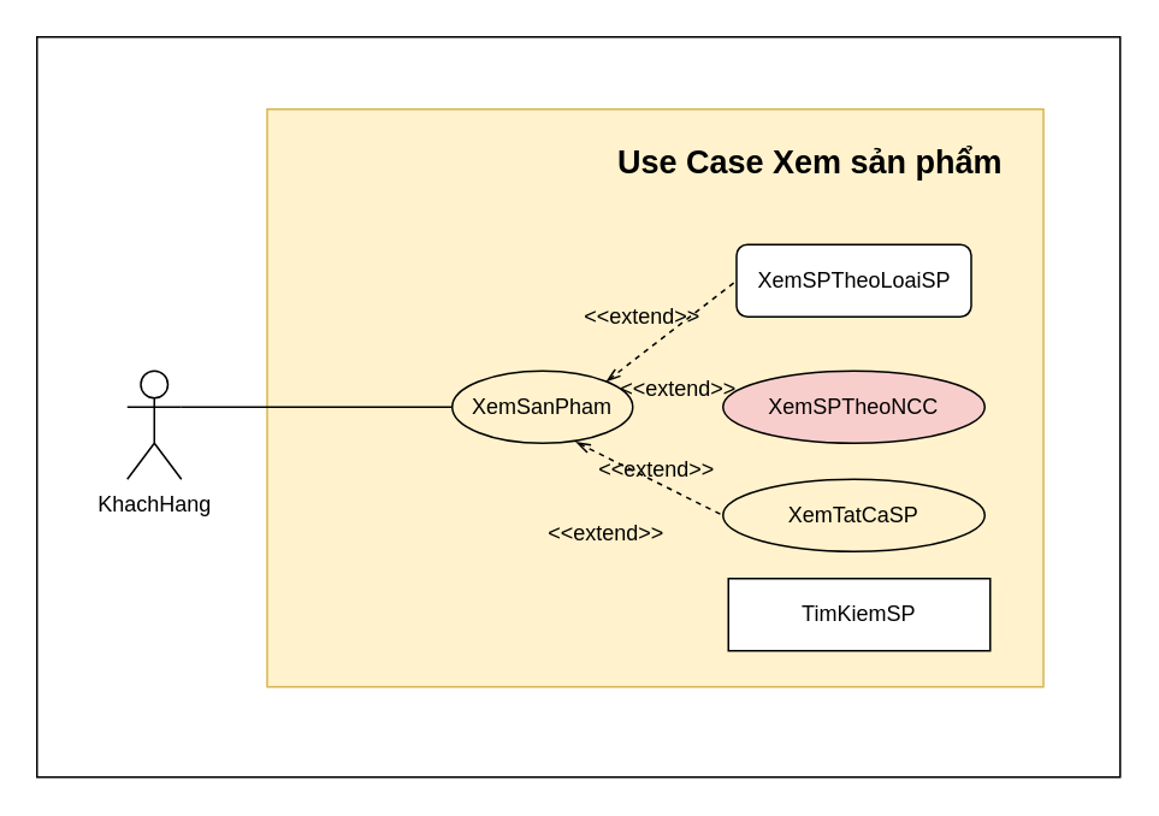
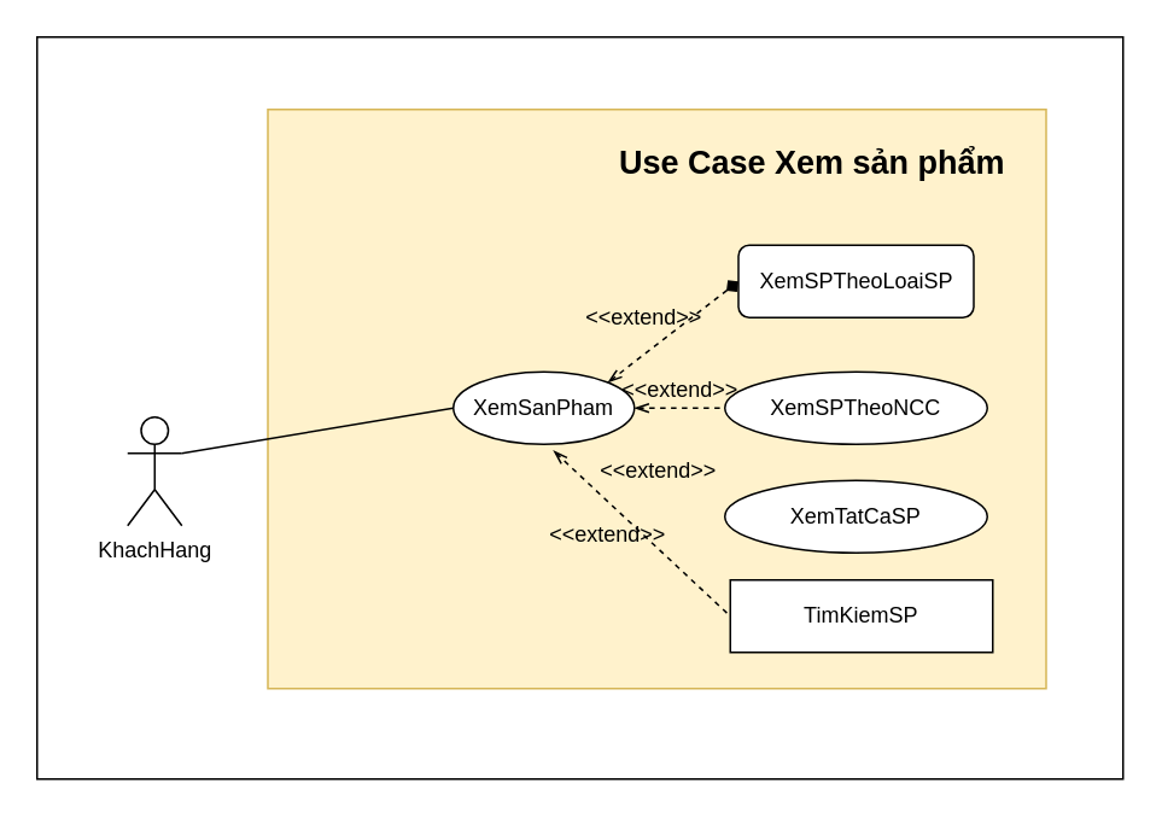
  <mxCell id="0" />
  <mxCell id="1" parent="0" />
  <mxCell id="2" value="" style="rounded=0;whiteSpace=wrap;html=1;fontSize=18;" parent="1" vertex="1"><mxGeometry x="20" y="20" width="600" height="410" as="geometry" /></mxCell>
  <mxCell id="3" value="" style="rounded=0;whiteSpace=wrap;html=1;fillColor=#fff2cc;strokeColor=#d6b656;" parent="1" vertex="1"><mxGeometry x="147.5" y="60" width="430" height="320" as="geometry" /></mxCell>
- <mxCell id="4" value="KhachHang" style="shape=umlActor;verticalLabelPosition=bottom;verticalAlign=top;html=1;" parent="1" vertex="1"><mxGeometry x="70" y="205" width="30" height="60" as="geometry" /></mxCell>
- <mxCell id="5" value="XemSanPham" style="ellipse;whiteSpace=wrap;html=1;fillColor=#fff2cc;" parent="1" vertex="1"><mxGeometry x="250" y="205" width="100" height="40" as="geometry" /></mxCell>
+ <mxCell id="4" value="KhachHang" style="shape=umlActor;verticalLabelPosition=bottom;verticalAlign=top;html=1;" parent="1" vertex="1"><mxGeometry x="70" y="230" width="30" height="60" as="geometry" /></mxCell>
+ <mxCell id="5" value="XemSanPham" style="ellipse;whiteSpace=wrap;html=1;" parent="1" vertex="1"><mxGeometry x="250" y="205" width="100" height="40" as="geometry" /></mxCell>
  <mxCell id="6" value="XemSPTheoLoaiSP" style="whiteSpace=wrap;html=1;rounded=1;" parent="1" vertex="1"><mxGeometry x="407.5" y="135" width="130" height="40" as="geometry" /></mxCell>
- <mxCell id="7" value="XemSPTheoNCC" style="ellipse;whiteSpace=wrap;html=1;fillColor=#f8cecc;" parent="1" vertex="1"><mxGeometry x="400" y="205" width="145" height="40" as="geometry" /></mxCell>
- <mxCell id="8" value="XemTatCaSP" style="ellipse;whiteSpace=wrap;html=1;fillColor=#fff2cc;" parent="1" vertex="1"><mxGeometry x="400" y="265" width="145" height="40" as="geometry" /></mxCell>
+ <mxCell id="7" value="XemSPTheoNCC" style="ellipse;whiteSpace=wrap;html=1;" parent="1" vertex="1"><mxGeometry x="400" y="205" width="145" height="40" as="geometry" /></mxCell>
+ <mxCell id="8" value="XemTatCaSP" style="ellipse;whiteSpace=wrap;html=1;" parent="1" vertex="1"><mxGeometry x="400" y="265" width="145" height="40" as="geometry" /></mxCell>
  <mxCell id="9" value="" style="endArrow=none;html=1;rounded=0;exitX=1;exitY=0.333;exitDx=0;exitDy=0;exitPerimeter=0;entryX=0;entryY=0.5;entryDx=0;entryDy=0;" parent="1" source="4" target="5" edge="1"><mxGeometry width="50" height="50" relative="1" as="geometry"><mxPoint x="260" y="160" as="sourcePoint" /><mxPoint x="310" y="110" as="targetPoint" /></mxGeometry></mxCell>
- <mxCell id="10" value="" style="endArrow=none;dashed=1;html=1;rounded=0;entryX=0;entryY=0.5;entryDx=0;entryDy=0;exitX=1;exitY=0;exitDx=0;exitDy=0;startArrow=openThin;startFill=0;" parent="1" source="5" target="6" edge="1"><mxGeometry width="50" height="50" relative="1" as="geometry"><mxPoint x="320" y="180" as="sourcePoint" /><mxPoint x="370" y="130" as="targetPoint" /></mxGeometry></mxCell>
+ <mxCell id="10" value="" style="endArrow=diamond;dashed=1;html=1;rounded=0;entryX=0;entryY=0.5;entryDx=0;entryDy=0;exitX=1;exitY=0;exitDx=0;exitDy=0;startArrow=openThin;startFill=0;" parent="1" source="5" target="6" edge="1"><mxGeometry width="50" height="50" relative="1" as="geometry"><mxPoint x="320" y="180" as="sourcePoint" /><mxPoint x="370" y="130" as="targetPoint" /></mxGeometry></mxCell>
+ <mxCell id="11" value="" style="endArrow=none;dashed=1;html=1;rounded=0;entryX=0;entryY=0.5;entryDx=0;entryDy=0;exitX=1;exitY=0.5;exitDx=0;exitDy=0;startArrow=openThin;startFill=0;" parent="1" source="5" target="7" edge="1"><mxGeometry width="50" height="50" relative="1" as="geometry"><mxPoint x="300" y="310" as="sourcePoint" /><mxPoint x="350" y="260" as="targetPoint" /></mxGeometry></mxCell>
  <mxCell id="12" value="TimKiemSP" style="whiteSpace=wrap;html=1;rounded=0;" parent="1" vertex="1"><mxGeometry x="403" y="320" width="145" height="40" as="geometry" /></mxCell>
  <mxCell id="13" value="&amp;lt;&amp;lt;extend&amp;gt;&amp;gt;" style="text;html=1;align=center;verticalAlign=middle;resizable=0;points=[];autosize=1;strokeColor=none;fillColor=none;" parent="1" vertex="1"><mxGeometry x="310" y="160" width="90" height="30" as="geometry" /></mxCell>
- <mxCell id="14" value="" style="endArrow=none;dashed=1;html=1;rounded=0;entryX=0;entryY=0.5;entryDx=0;entryDy=0;exitX=0.686;exitY=0.986;exitDx=0;exitDy=0;exitPerimeter=0;startArrow=openThin;startFill=0;" parent="1" source="5" target="8" edge="1"><mxGeometry width="50" height="50" relative="1" as="geometry"><mxPoint x="290" y="320" as="sourcePoint" /><mxPoint x="340" y="270" as="targetPoint" /></mxGeometry></mxCell>
+ <mxCell id="15" value="" style="endArrow=none;dashed=1;html=1;rounded=0;entryX=0;entryY=0.5;entryDx=0;entryDy=0;exitX=0.553;exitY=1.089;exitDx=0;exitDy=0;exitPerimeter=0;startArrow=openThin;startFill=0;" parent="1" source="5" target="12" edge="1"><mxGeometry width="50" height="50" relative="1" as="geometry"><mxPoint x="290" y="380" as="sourcePoint" /><mxPoint x="340" y="330" as="targetPoint" /></mxGeometry></mxCell>
  <mxCell id="16" value="&amp;lt;&amp;lt;extend&amp;gt;&amp;gt;" style="text;html=1;align=center;verticalAlign=middle;resizable=0;points=[];autosize=1;strokeColor=none;fillColor=none;" parent="1" vertex="1"><mxGeometry x="330" y="200" width="90" height="30" as="geometry" /></mxCell>
  <mxCell id="17" value="&amp;lt;&amp;lt;extend&amp;gt;&amp;gt;" style="text;html=1;align=center;verticalAlign=middle;resizable=0;points=[];autosize=1;strokeColor=none;fillColor=none;" parent="1" vertex="1"><mxGeometry x="317.5" y="245" width="90" height="30" as="geometry" /></mxCell>
  <mxCell id="18" value="&amp;lt;&amp;lt;extend&amp;gt;&amp;gt;" style="text;html=1;align=center;verticalAlign=middle;resizable=0;points=[];autosize=1;strokeColor=none;fillColor=none;" parent="1" vertex="1"><mxGeometry x="290" y="280" width="90" height="30" as="geometry" /></mxCell>
  <mxCell id="19" value="&lt;font style=&quot;font-size: 18px;&quot;&gt;&lt;b&gt;Use Case Xem sản phẩm&lt;/b&gt;&lt;/font&gt;" style="text;html=1;align=center;verticalAlign=middle;resizable=0;points=[];autosize=1;strokeColor=none;fillColor=none;" parent="1" vertex="1"><mxGeometry x="327.5" y="70" width="240" height="40" as="geometry" /></mxCell>
